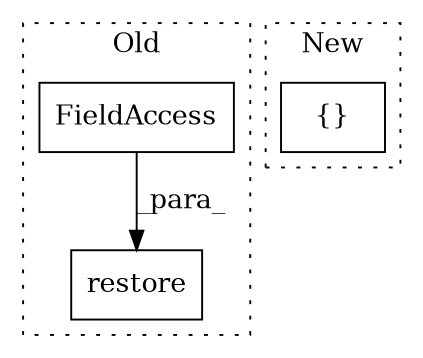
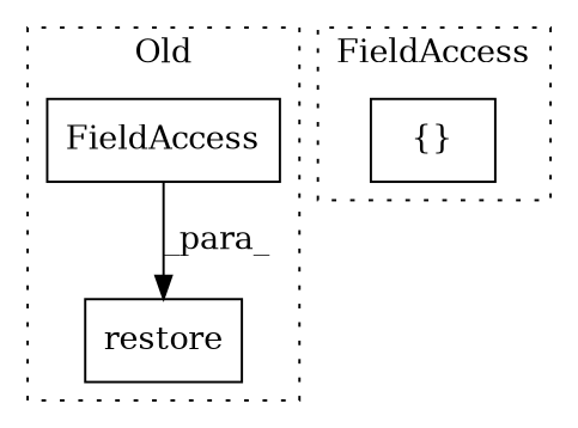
  digraph {
    node [shape=box]
    n1 [a=32 l="8,1" label=restore s="11224,11305"]
    n2 [a=22 l=14 label=FieldAccess s=11232]
    n3 [a=4 l="1,1" label="{}" s="11296,11315"]
    subgraph cluster_1 {
      label=Old
      style=dotted
      n1
      n2
    }
    subgraph cluster_2 {
-     label=New
+     label=FieldAccess
      style=dotted
      n3
    }
    n2 -> n1 [label=_para_]
  }
